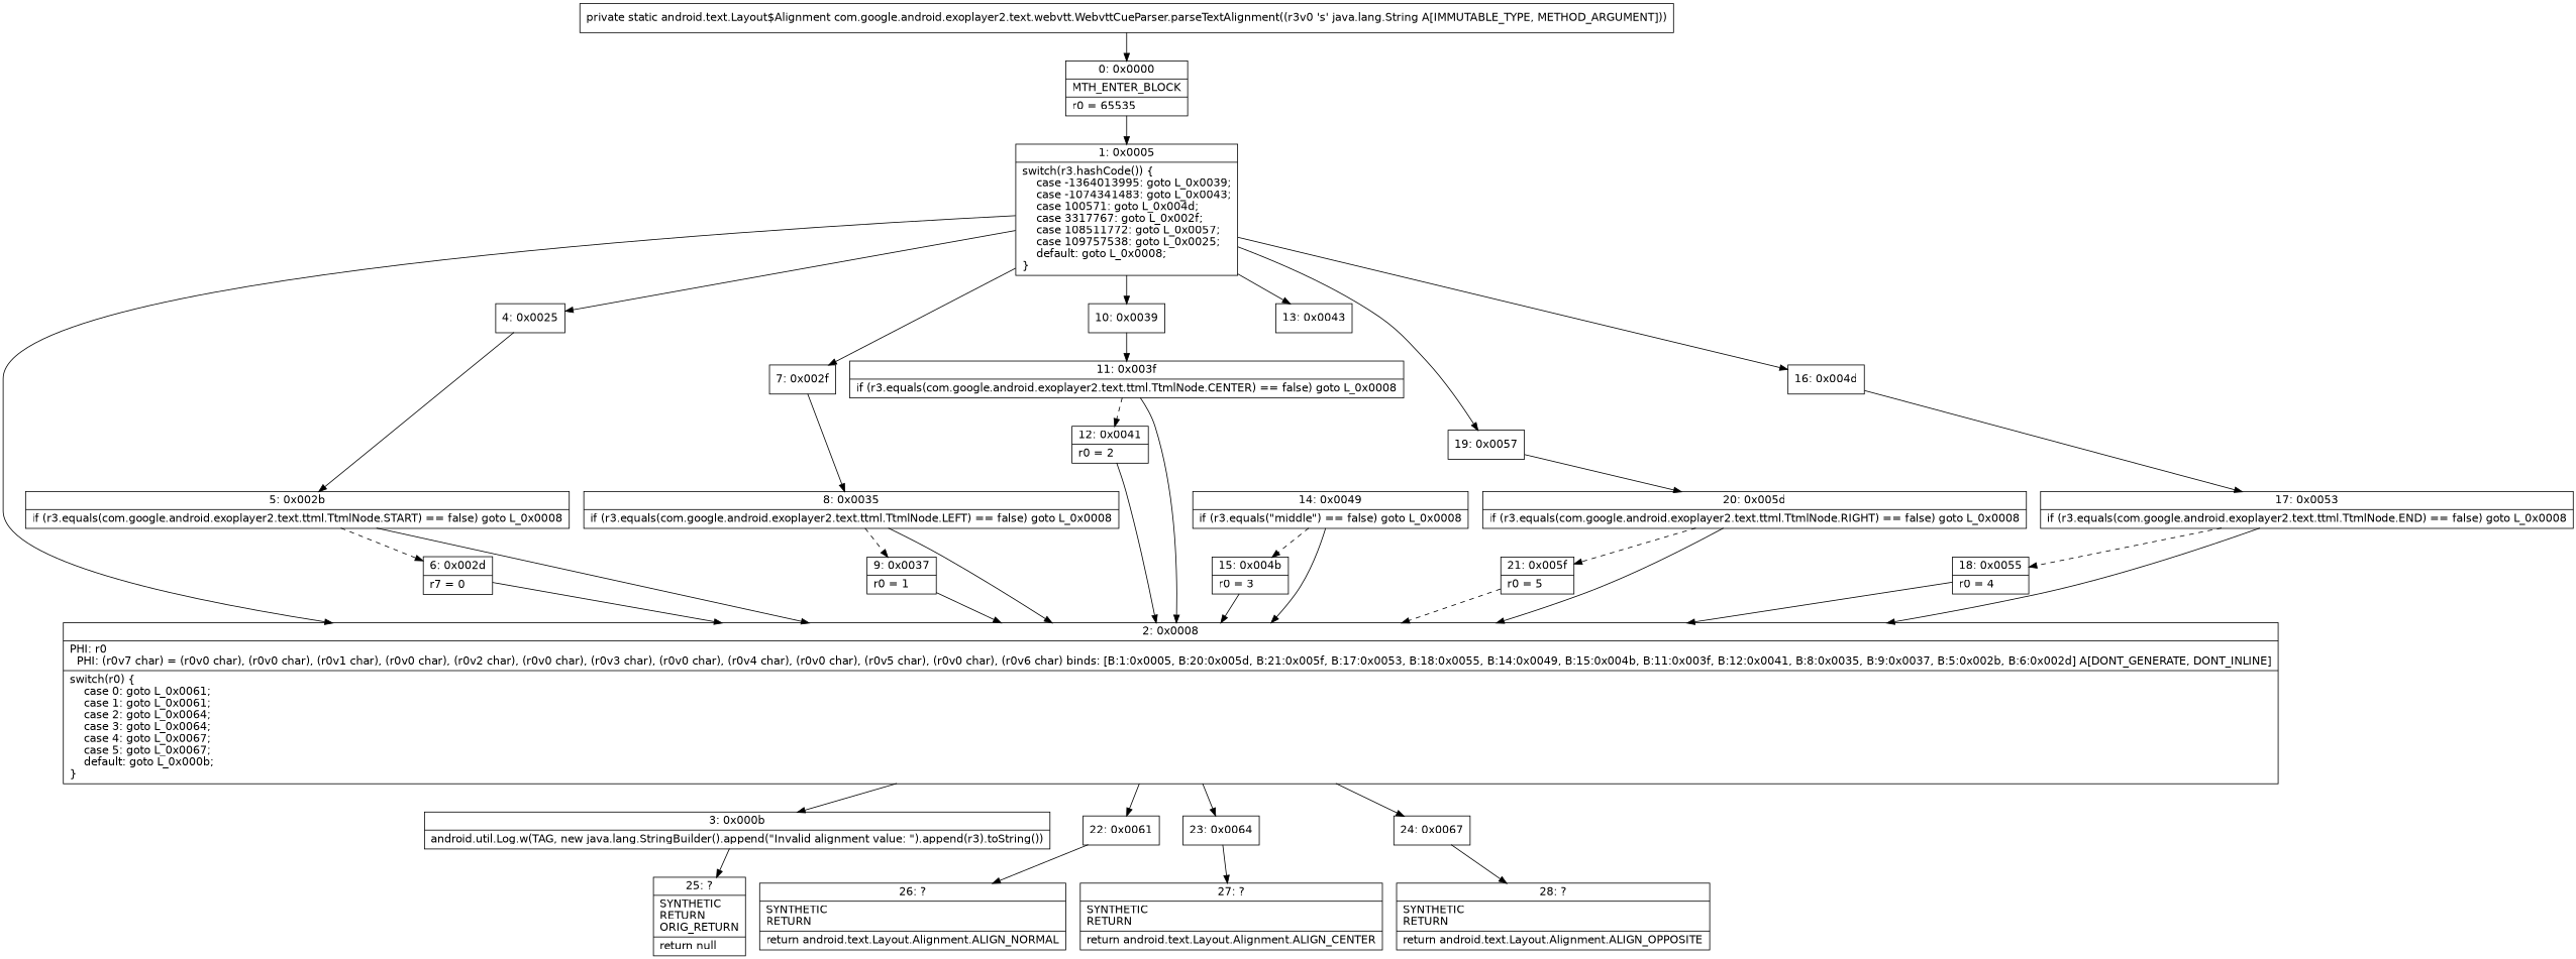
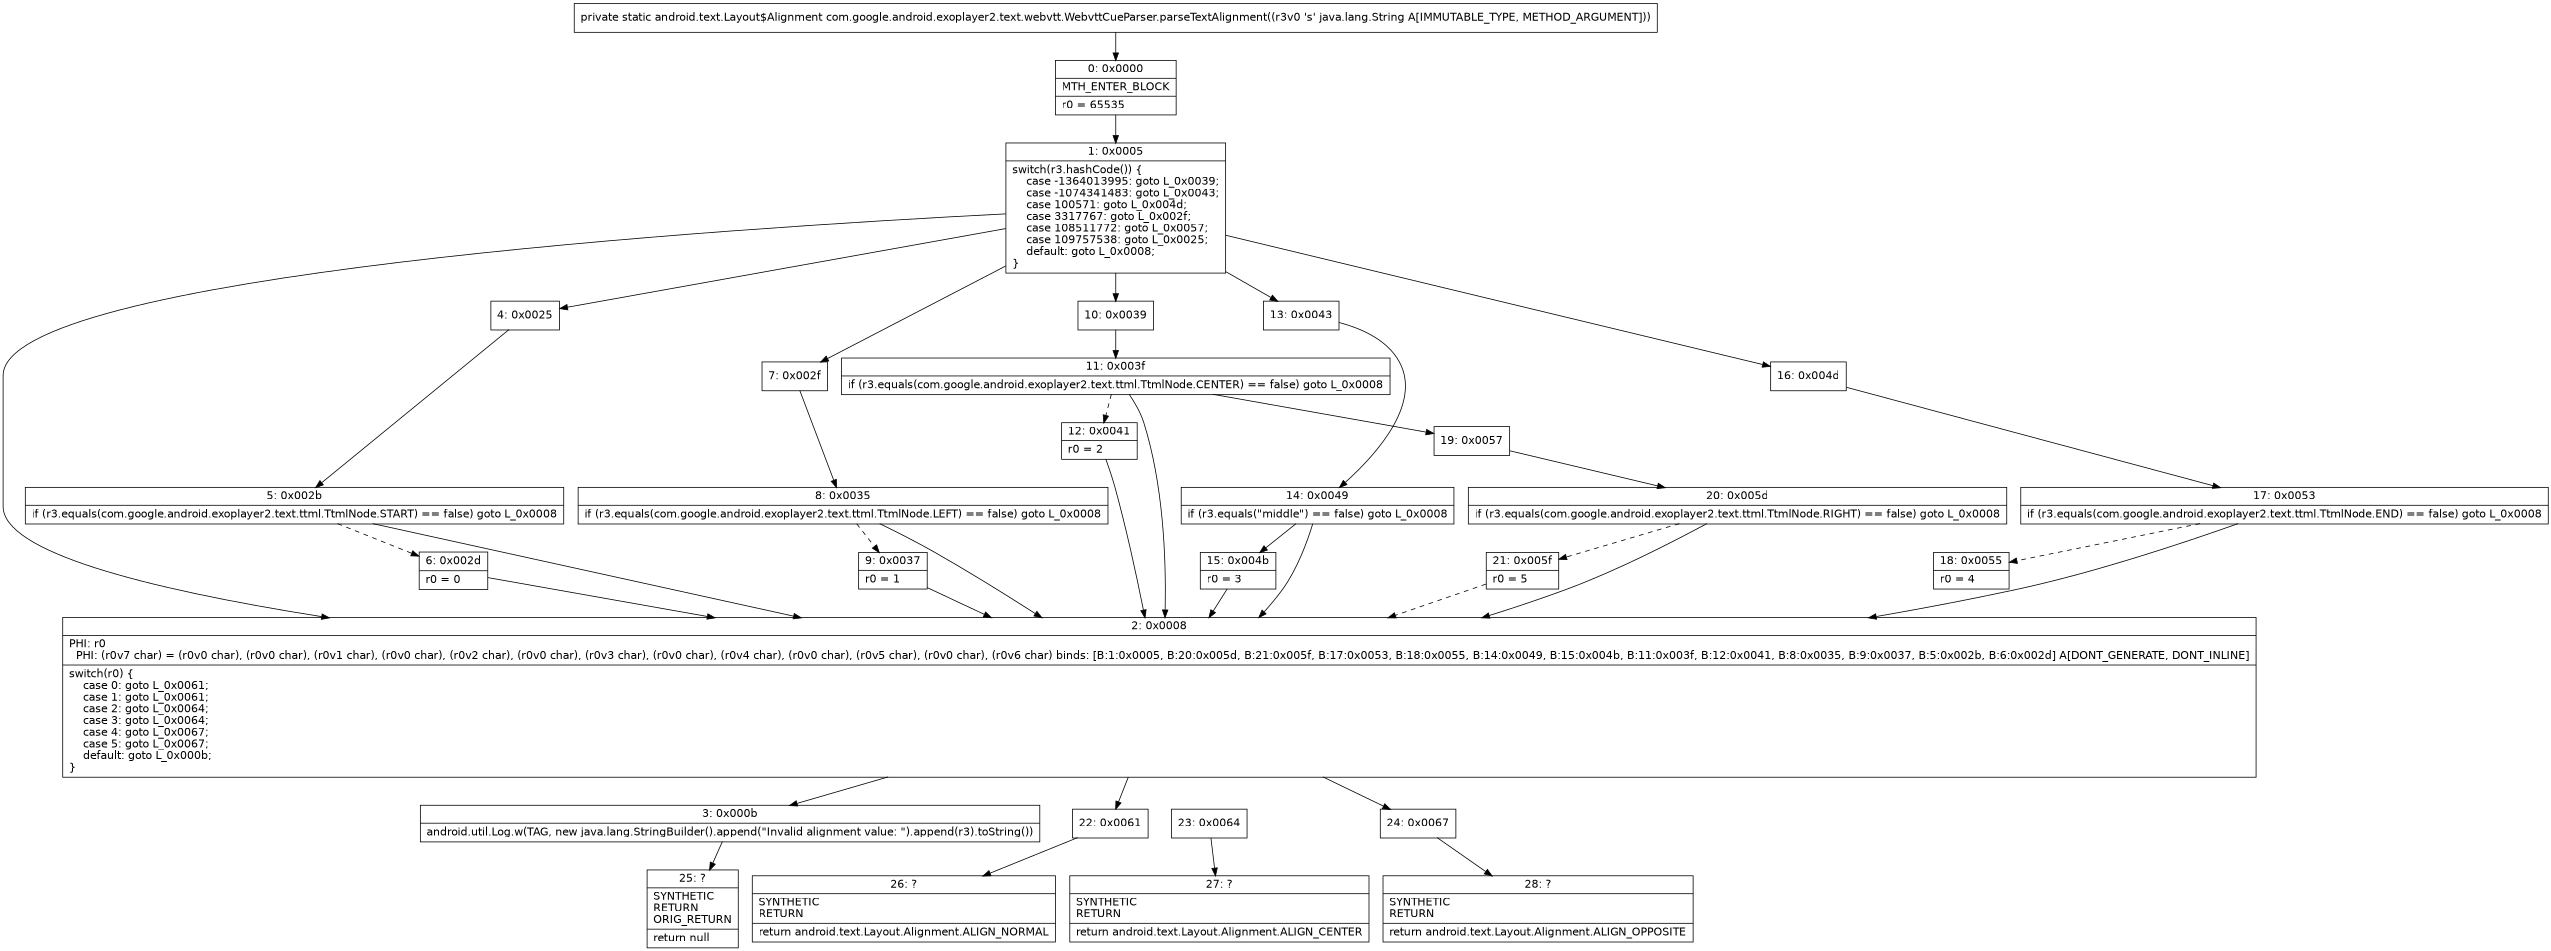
  digraph {
    fontname="DejaVu Sans"
    node [fontname="DejaVu Sans" shape=record]
    edge [fontname="DejaVu Sans"]
    n1 [label="{0\:\ 0x0000|MTH_ENTER_BLOCK\l|r0 = 65535\l}"]
    n2 [label="{1\:\ 0x0005|switch(r3.hashCode()) \{\l    case \-1364013995: goto L_0x0039;\l    case \-1074341483: goto L_0x0043;\l    case 100571: goto L_0x004d;\l    case 3317767: goto L_0x002f;\l    case 108511772: goto L_0x0057;\l    case 109757538: goto L_0x0025;\l    default: goto L_0x0008;\l\}\l}"]
    n3 [label="{2\:\ 0x0008|PHI: r0 \l  PHI: (r0v7 char) = (r0v0 char), (r0v0 char), (r0v1 char), (r0v0 char), (r0v2 char), (r0v0 char), (r0v3 char), (r0v0 char), (r0v4 char), (r0v0 char), (r0v5 char), (r0v0 char), (r0v6 char) binds: [B:1:0x0005, B:20:0x005d, B:21:0x005f, B:17:0x0053, B:18:0x0055, B:14:0x0049, B:15:0x004b, B:11:0x003f, B:12:0x0041, B:8:0x0035, B:9:0x0037, B:5:0x002b, B:6:0x002d] A[DONT_GENERATE, DONT_INLINE]\l|switch(r0) \{\l    case 0: goto L_0x0061;\l    case 1: goto L_0x0061;\l    case 2: goto L_0x0064;\l    case 3: goto L_0x0064;\l    case 4: goto L_0x0067;\l    case 5: goto L_0x0067;\l    default: goto L_0x000b;\l\}\l}"]
    n4 [label="{4\:\ 0x0025}"]
    n5 [label="{7\:\ 0x002f}"]
    n6 [label="{10\:\ 0x0039}"]
    n7 [label="{13\:\ 0x0043}"]
    n8 [label="{16\:\ 0x004d}"]
    n9 [label="{19\:\ 0x0057}"]
    n10 [label="{3\:\ 0x000b|android.util.Log.w(TAG, new java.lang.StringBuilder().append(\"Invalid alignment value: \").append(r3).toString())\l}"]
    n11 [label="{22\:\ 0x0061}"]
    n12 [label="{23\:\ 0x0064}"]
    n13 [label="{24\:\ 0x0067}"]
    n14 [label="{5\:\ 0x002b|if (r3.equals(com.google.android.exoplayer2.text.ttml.TtmlNode.START) == false) goto L_0x0008\l}"]
    n15 [label="{8\:\ 0x0035|if (r3.equals(com.google.android.exoplayer2.text.ttml.TtmlNode.LEFT) == false) goto L_0x0008\l}"]
    n16 [label="{11\:\ 0x003f|if (r3.equals(com.google.android.exoplayer2.text.ttml.TtmlNode.CENTER) == false) goto L_0x0008\l}"]
    n17 [label="{14\:\ 0x0049|if (r3.equals(\"middle\") == false) goto L_0x0008\l}"]
    n18 [label="{17\:\ 0x0053|if (r3.equals(com.google.android.exoplayer2.text.ttml.TtmlNode.END) == false) goto L_0x0008\l}"]
    n19 [label="{20\:\ 0x005d|if (r3.equals(com.google.android.exoplayer2.text.ttml.TtmlNode.RIGHT) == false) goto L_0x0008\l}"]
    n20 [label="{25\:\ ?|SYNTHETIC\lRETURN\lORIG_RETURN\l|return null\l}"]
    n21 [label="{26\:\ ?|SYNTHETIC\lRETURN\l|return android.text.Layout.Alignment.ALIGN_NORMAL\l}"]
    n22 [label="{27\:\ ?|SYNTHETIC\lRETURN\l|return android.text.Layout.Alignment.ALIGN_CENTER\l}"]
    n23 [label="{28\:\ ?|SYNTHETIC\lRETURN\l|return android.text.Layout.Alignment.ALIGN_OPPOSITE\l}"]
-   n24 [label="{6\:\ 0x002d|r7 = 0\l}"]
+   n24 [label="{6\:\ 0x002d|r0 = 0\l}"]
    n25 [label="{9\:\ 0x0037|r0 = 1\l}"]
    n26 [label="{12\:\ 0x0041|r0 = 2\l}"]
    n27 [label="{15\:\ 0x004b|r0 = 3\l}"]
    n28 [label="{18\:\ 0x0055|r0 = 4\l}"]
    n29 [label="{21\:\ 0x005f|r0 = 5\l}"]
    n30 [label="{private static android.text.Layout$Alignment com.google.android.exoplayer2.text.webvtt.WebvttCueParser.parseTextAlignment((r3v0 's' java.lang.String A[IMMUTABLE_TYPE, METHOD_ARGUMENT])) }"]
    n1 -> n2
    n2 -> n3
    n2 -> n4
    n2 -> n5
    n2 -> n6
    n2 -> n7
    n2 -> n8
-   n2 -> n9
+   n16 -> n9
    n3 -> n10
    n3 -> n11
-   n3 -> n12
    n3 -> n13
    n4 -> n14
    n5 -> n15
    n6 -> n16
+   n7 -> n17
    n8 -> n18
    n9 -> n19
    n10 -> n20
    n11 -> n21
    n12 -> n22
    n13 -> n23
    n14 -> n3
    n14 -> n24 [style=dashed]
    n15 -> n3
    n15 -> n25 [style=dashed]
    n16 -> n3
    n16 -> n26 [style=dashed]
    n17 -> n3
-   n17 -> n27 [style=dashed]
+   n17 -> n27 [style=solid]
    n18 -> n3
    n18 -> n28 [style=dashed]
    n19 -> n3
    n19 -> n29 [style=dashed]
    n24 -> n3
    n25 -> n3
    n26 -> n3
    n27 -> n3
-   n28 -> n3
    n29 -> n3 [style=dashed]
    n30 -> n1
  }
